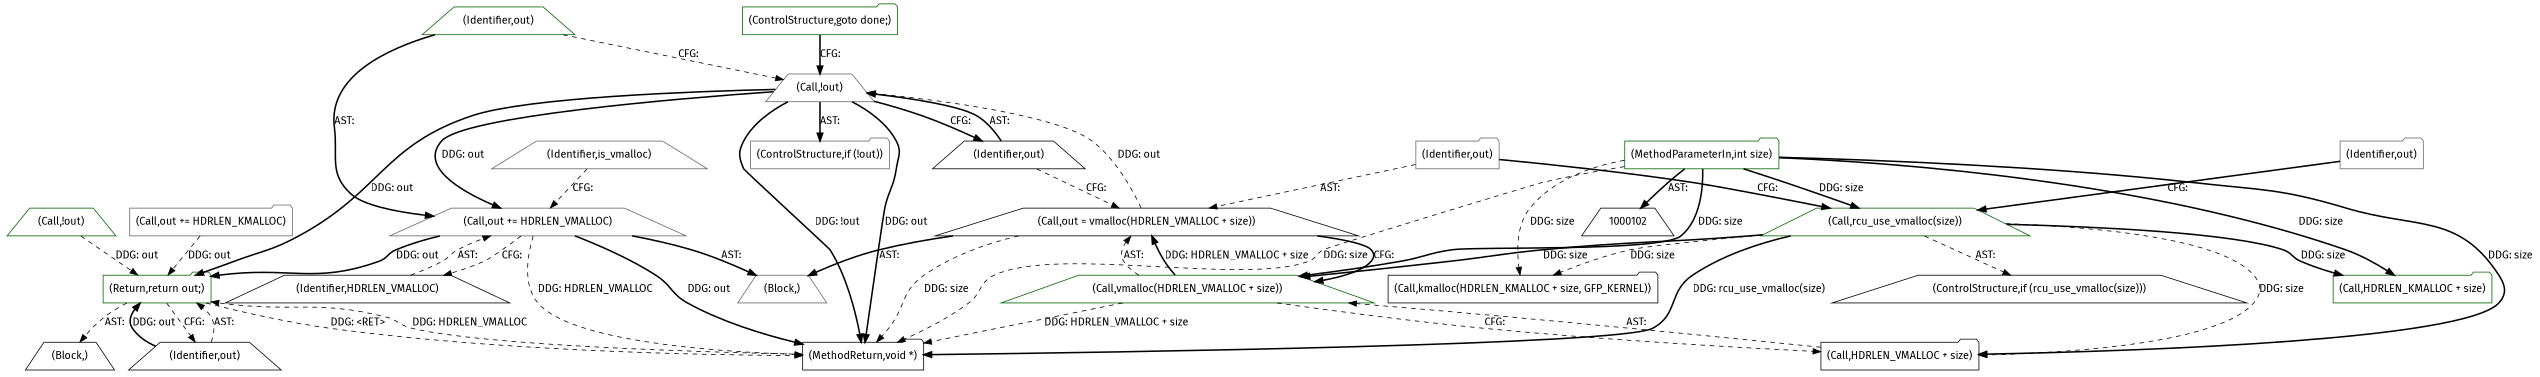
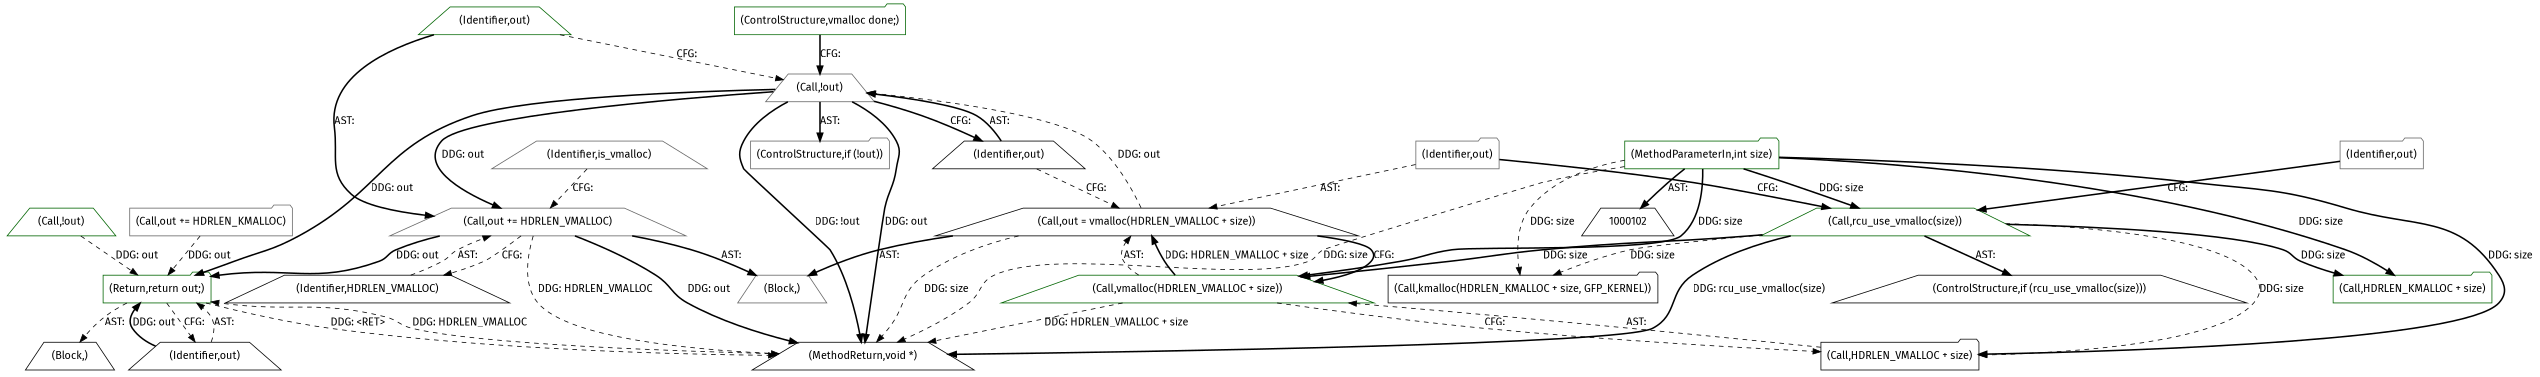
  digraph {
    fontname="Fira Sans"
    node [color=black fontname="Fira Sans" shape=trapezium]
    edge [fontname="Fira Sans" style=bold]
    n1 [color=gray40 label="(Call,out += HDRLEN_VMALLOC)"]
    n2 [color=darkgreen label="(Return,return out;)" shape=folder]
-   n3 [label="(MethodReturn,void *)" shape=folder]
+   n3 [label="(MethodReturn,void *)"]
    n4 [label="(Identifier,HDRLEN_VMALLOC)"]
    n5 [color=gray40 label="(Block,)"]
    n6 [label="(Block,)"]
    n7 [label="(Identifier,out)"]
    n8 [color=gray40 label="(Call,!out)"]
    n9 [color=gray40 label="(ControlStructure,if (!out))" shape=folder]
    n10 [label="(Identifier,out)"]
    n11 [label="(Call,out = vmalloc(HDRLEN_VMALLOC + size))"]
    n12 [color=darkgreen label="(Call,vmalloc(HDRLEN_VMALLOC + size))"]
    n13 [label="(Call,HDRLEN_VMALLOC + size)" shape=folder]
    n14 [color=darkgreen label="(Call,rcu_use_vmalloc(size))"]
    n15 [label="(ControlStructure,if (rcu_use_vmalloc(size)))"]
    n16 [label="(Call,kmalloc(HDRLEN_KMALLOC + size, GFP_KERNEL))" shape=folder]
    n17 [color=darkgreen label="(Call,HDRLEN_KMALLOC + size)" shape=folder]
    n18 [color=darkgreen label="(MethodParameterIn,int size)" shape=folder]
    1000102
    n20 [color=darkgreen label="(Identifier,out)"]
    n21 [color=gray40 label="(Identifier,is_vmalloc)"]
    n22 [color=gray40 label="(Identifier,out)" shape=folder]
    n23 [color=gray40 label="(Identifier,out)" shape=folder]
    n24 [color=darkgreen label="(Call,!out)"]
-   n25 [color=darkgreen label="(ControlStructure,goto done;)" shape=folder]
+   n25 [color=darkgreen label="(ControlStructure,vmalloc done;)" shape=folder]
    n26 [color=gray40 label="(Call,out += HDRLEN_KMALLOC)" shape=folder]
    n1 -> n2 [label="DDG: out"]
    n1 -> n3 [label="DDG: out"]
    n1 -> n3 [label="DDG: HDRLEN_VMALLOC" style=dashed]
    n1 -> n4 [label="CFG: " style=dashed]
    n1 -> n5 [label="AST: "]
    n2 -> n3 [label="DDG: <RET>" style=dashed]
    n2 -> n6 [label="AST: " style=dashed]
    n2 -> n7 [label="CFG: " style=dashed]
    n3 -> n2 [label="DDG: HDRLEN_VMALLOC" style=dashed]
    n4 -> n1 [label="AST: " style=dashed]
    n7 -> n2 [label="AST: " style=dashed]
    n7 -> n2 [label="DDG: out"]
    n8 -> n1 [label="DDG: out"]
    n8 -> n2 [label="DDG: out"]
    n8 -> n3 [label="DDG: !out"]
    n8 -> n3 [label="DDG: out"]
    n8 -> n9 [label="AST: "]
    n8 -> n10 [label="CFG: "]
    n10 -> n8 [label="AST: "]
    n10 -> n11 [label="CFG: " style=dashed]
    n11 -> n3 [label="DDG: size" style=dashed]
    n11 -> n5 [label="AST: "]
    n11 -> n8 [label="DDG: out" style=dashed]
    n11 -> n12 [label="CFG: "]
    n12 -> n3 [label="DDG: HDRLEN_VMALLOC + size" style=dashed]
    n12 -> n11 [label="AST: " style=dashed]
    n12 -> n11 [label="DDG: HDRLEN_VMALLOC + size"]
    n12 -> n13 [label="CFG: " style=dashed]
    n13 -> n12 [label="AST: " style=dashed]
    n14 -> n3 [label="DDG: rcu_use_vmalloc(size)"]
    n14 -> n12 [label="DDG: size"]
    n14 -> n13 [label="DDG: size" style=dashed]
-   n14 -> n15 [label="AST: " style=dashed]
+   n14 -> n15 [label="AST: "]
    n14 -> n16 [label="DDG: size" style=dashed]
    n14 -> n17 [label="DDG: size"]
    n18 -> n3 [label="DDG: size" style=dashed]
    n18 -> n12 [label="DDG: size"]
    n18 -> n13 [label="DDG: size"]
    n18 -> n14 [label="DDG: size"]
    n18 -> n16 [label="DDG: size" style=dashed]
    n18 -> n17 [label="DDG: size"]
    n18 -> 1000102 [label="AST: "]
    n20 -> n1 [label="AST: "]
    n20 -> n8 [label="CFG: " style=dashed]
    n21 -> n1 [label="CFG: " style=dashed]
    n22 -> n14 [label="CFG: "]
    n23 -> n11 [label="AST: " style=dashed]
    n23 -> n14 [label="CFG: "]
    n24 -> n2 [label="DDG: out" style=dashed]
    n25 -> n8 [label="CFG: "]
    n26 -> n2 [label="DDG: out" style=dashed]
  }
